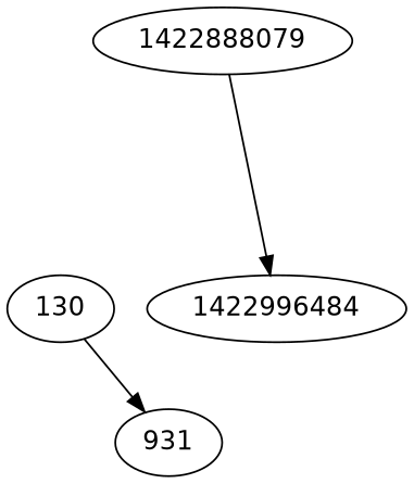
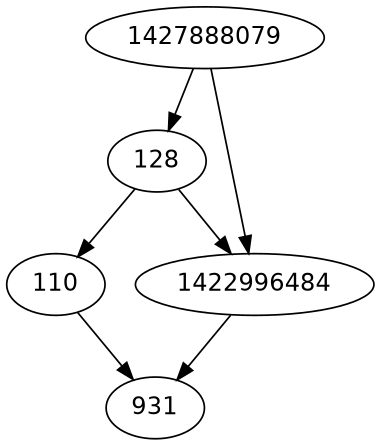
  strict digraph {
    fontname="DejaVu Sans"
    node [fontname="DejaVu Sans"]
    edge [fontname="DejaVu Sans"]
-   130
+   128
+   130 [label=110]
    1422996484
    n4 [label=931]
-   1422888079
+   1422888079 [label=1427888079]
+   128 -> 130
+   128 -> 1422996484
    130 -> n4
+   1422996484 -> n4
+   1422888079 -> 128
    1422888079 -> 1422996484
  }
